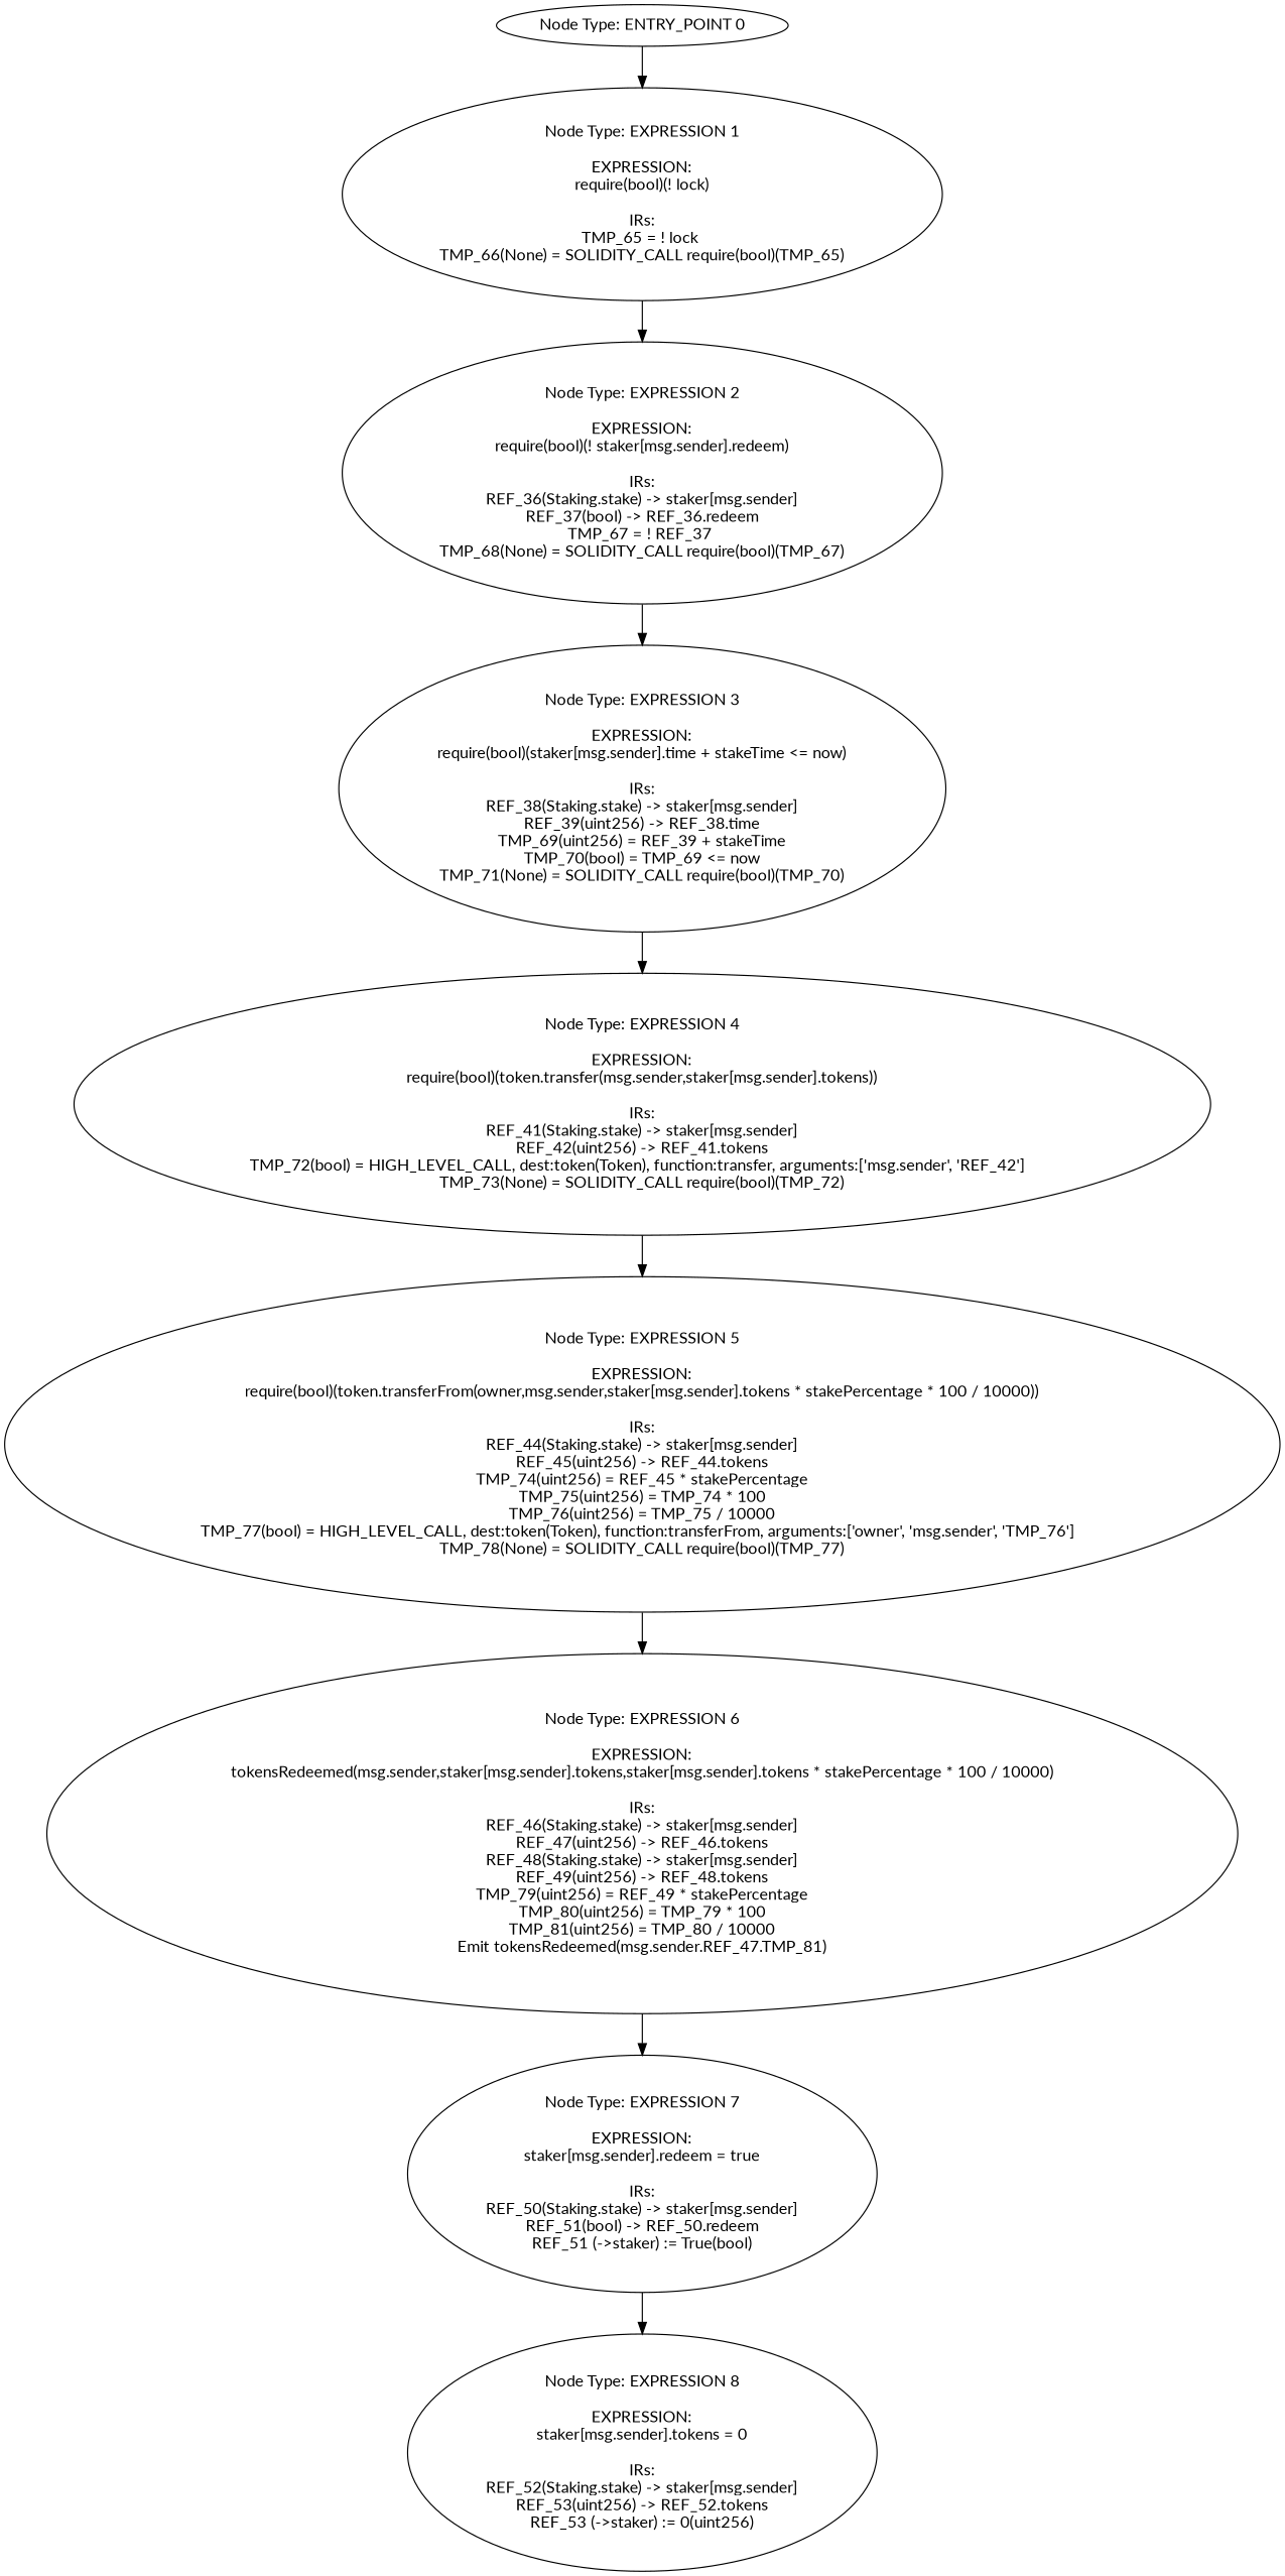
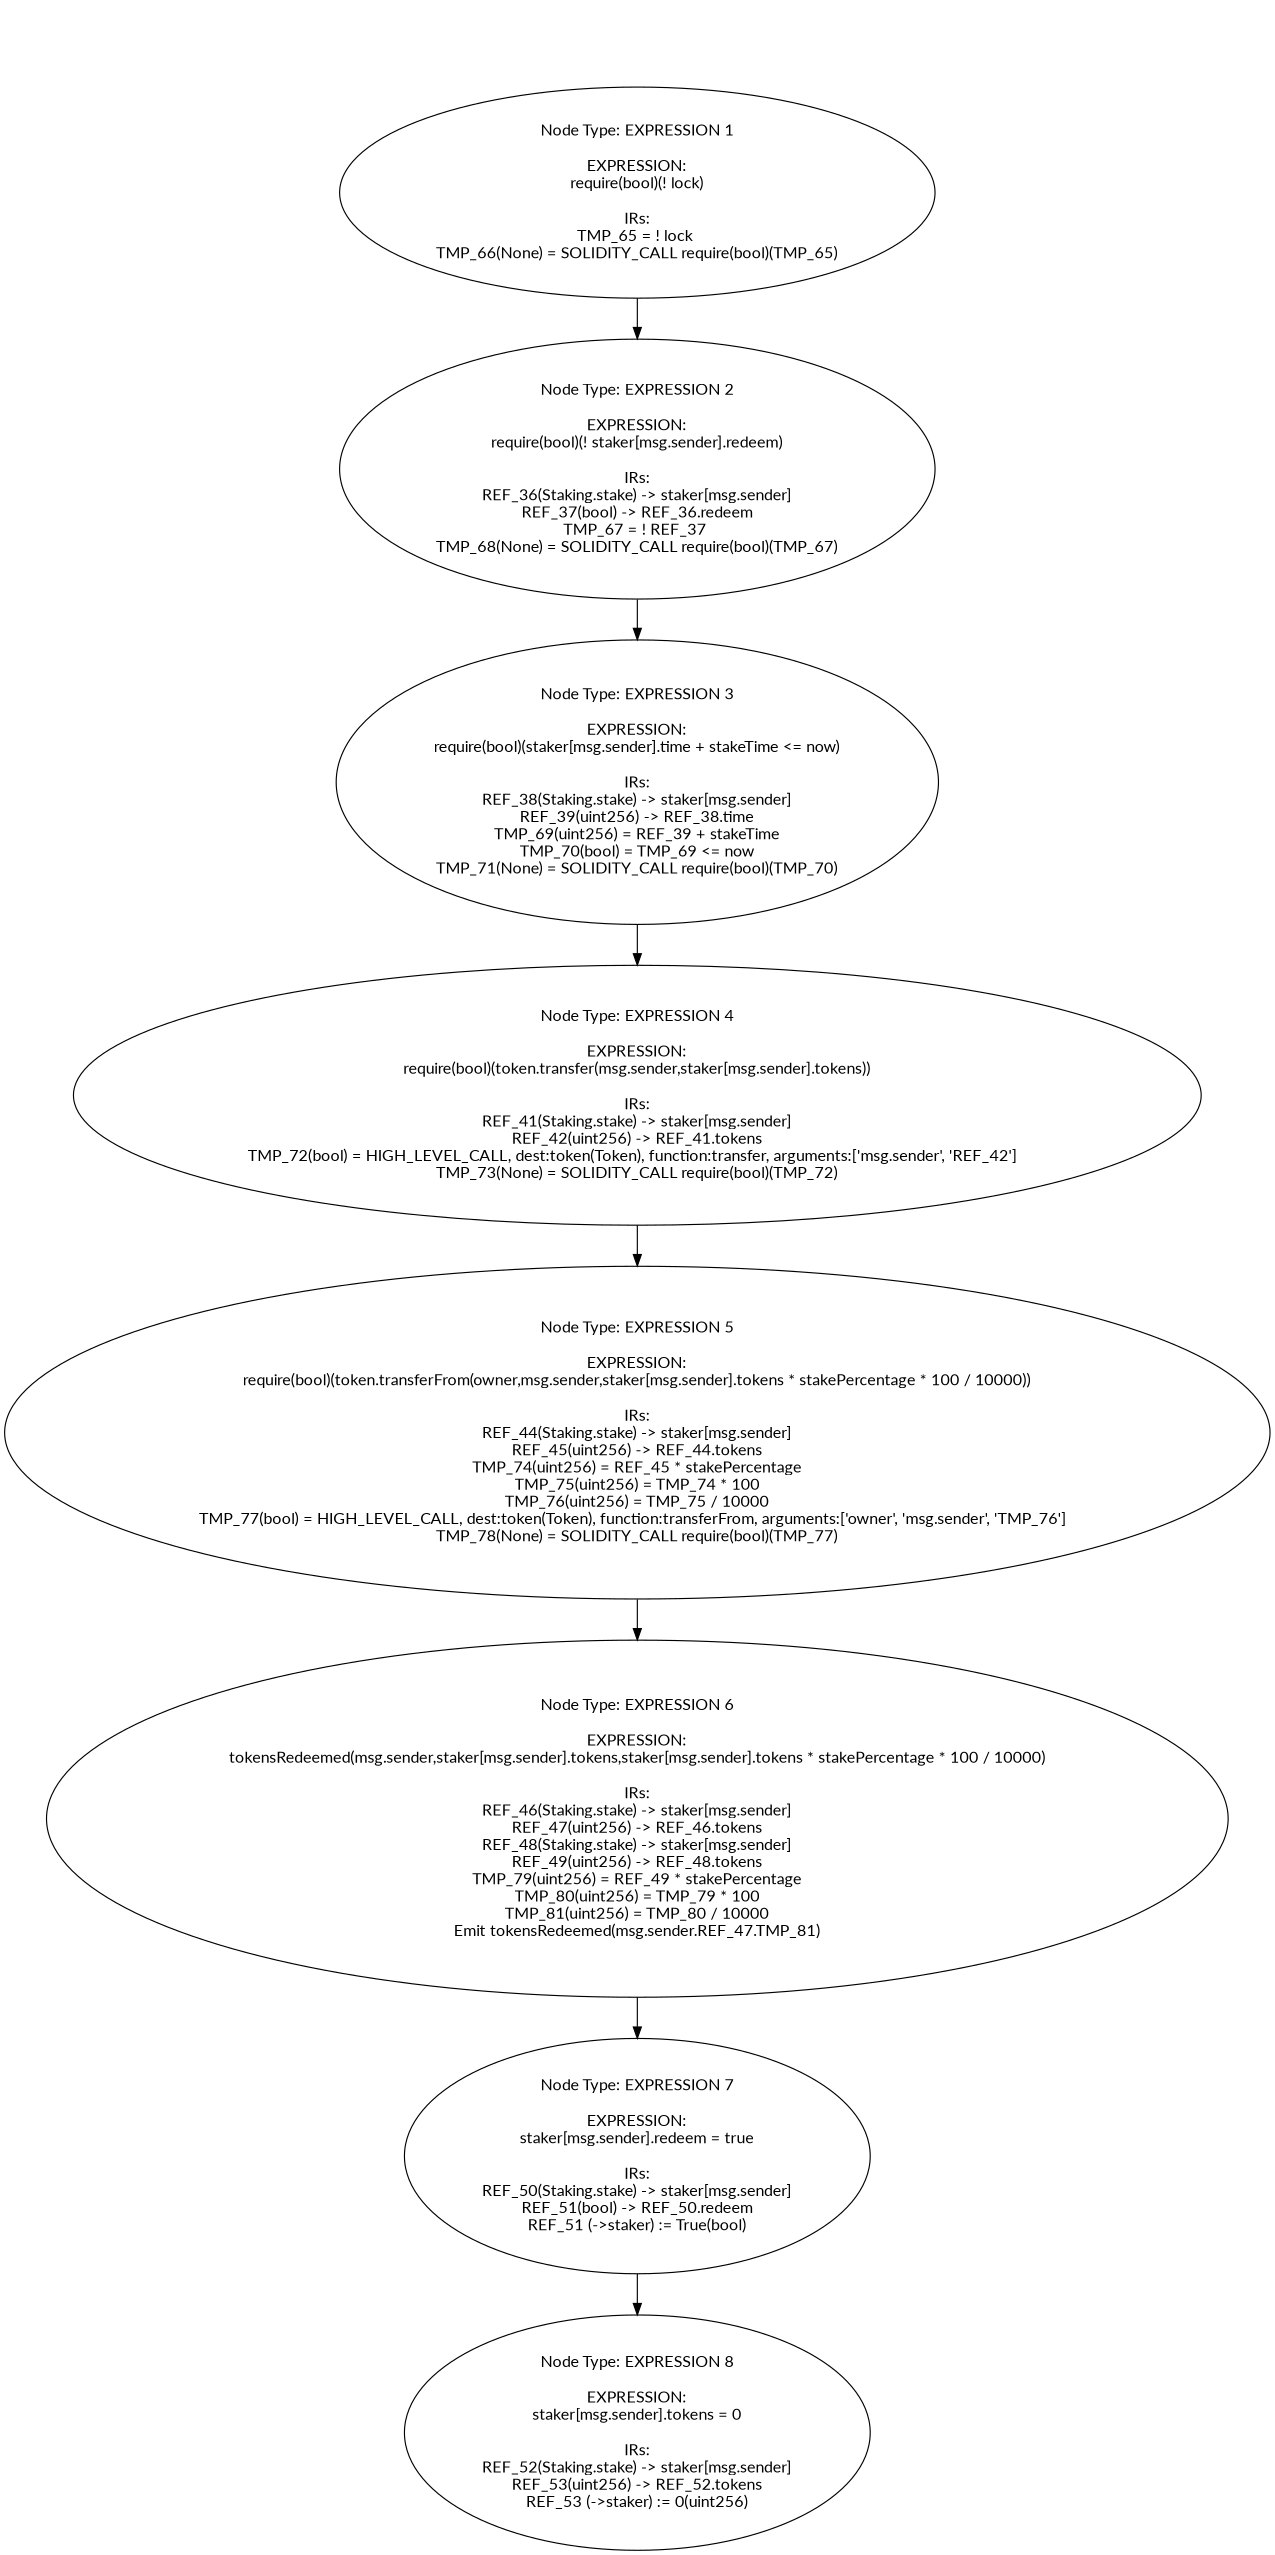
  digraph {
    fontname=Lato
    node [fontname=Lato]
    edge [fontname=Lato]
-   n1 [label="Node Type: ENTRY_POINT 0\n"]
    n2 [label="Node Type: EXPRESSION 1\n\nEXPRESSION:\nrequire(bool)(! lock)\n\nIRs:\nTMP_65 = ! lock \nTMP_66(None) = SOLIDITY_CALL require(bool)(TMP_65)"]
    n3 [label="Node Type: EXPRESSION 2\n\nEXPRESSION:\nrequire(bool)(! staker[msg.sender].redeem)\n\nIRs:\nREF_36(Staking.stake) -> staker[msg.sender]\nREF_37(bool) -> REF_36.redeem\nTMP_67 = ! REF_37 \nTMP_68(None) = SOLIDITY_CALL require(bool)(TMP_67)"]
    n4 [label="Node Type: EXPRESSION 3\n\nEXPRESSION:\nrequire(bool)(staker[msg.sender].time + stakeTime <= now)\n\nIRs:\nREF_38(Staking.stake) -> staker[msg.sender]\nREF_39(uint256) -> REF_38.time\nTMP_69(uint256) = REF_39 + stakeTime\nTMP_70(bool) = TMP_69 <= now\nTMP_71(None) = SOLIDITY_CALL require(bool)(TMP_70)"]
    n5 [label="Node Type: EXPRESSION 4\n\nEXPRESSION:\nrequire(bool)(token.transfer(msg.sender,staker[msg.sender].tokens))\n\nIRs:\nREF_41(Staking.stake) -> staker[msg.sender]\nREF_42(uint256) -> REF_41.tokens\nTMP_72(bool) = HIGH_LEVEL_CALL, dest:token(Token), function:transfer, arguments:['msg.sender', 'REF_42']  \nTMP_73(None) = SOLIDITY_CALL require(bool)(TMP_72)"]
    n6 [label="Node Type: EXPRESSION 5\n\nEXPRESSION:\nrequire(bool)(token.transferFrom(owner,msg.sender,staker[msg.sender].tokens * stakePercentage * 100 / 10000))\n\nIRs:\nREF_44(Staking.stake) -> staker[msg.sender]\nREF_45(uint256) -> REF_44.tokens\nTMP_74(uint256) = REF_45 * stakePercentage\nTMP_75(uint256) = TMP_74 * 100\nTMP_76(uint256) = TMP_75 / 10000\nTMP_77(bool) = HIGH_LEVEL_CALL, dest:token(Token), function:transferFrom, arguments:['owner', 'msg.sender', 'TMP_76']  \nTMP_78(None) = SOLIDITY_CALL require(bool)(TMP_77)"]
    n7 [label="Node Type: EXPRESSION 6\n\nEXPRESSION:\ntokensRedeemed(msg.sender,staker[msg.sender].tokens,staker[msg.sender].tokens * stakePercentage * 100 / 10000)\n\nIRs:\nREF_46(Staking.stake) -> staker[msg.sender]\nREF_47(uint256) -> REF_46.tokens\nREF_48(Staking.stake) -> staker[msg.sender]\nREF_49(uint256) -> REF_48.tokens\nTMP_79(uint256) = REF_49 * stakePercentage\nTMP_80(uint256) = TMP_79 * 100\nTMP_81(uint256) = TMP_80 / 10000\nEmit tokensRedeemed(msg.sender.REF_47.TMP_81)"]
    n8 [label="Node Type: EXPRESSION 7\n\nEXPRESSION:\nstaker[msg.sender].redeem = true\n\nIRs:\nREF_50(Staking.stake) -> staker[msg.sender]\nREF_51(bool) -> REF_50.redeem\nREF_51 (->staker) := True(bool)"]
    n9 [label="Node Type: EXPRESSION 8\n\nEXPRESSION:\nstaker[msg.sender].tokens = 0\n\nIRs:\nREF_52(Staking.stake) -> staker[msg.sender]\nREF_53(uint256) -> REF_52.tokens\nREF_53 (->staker) := 0(uint256)"]
-   n1 -> n2
    n2 -> n3
    n3 -> n4
    n4 -> n5
    n5 -> n6
    n6 -> n7
    n7 -> n8
    n8 -> n9
  }
